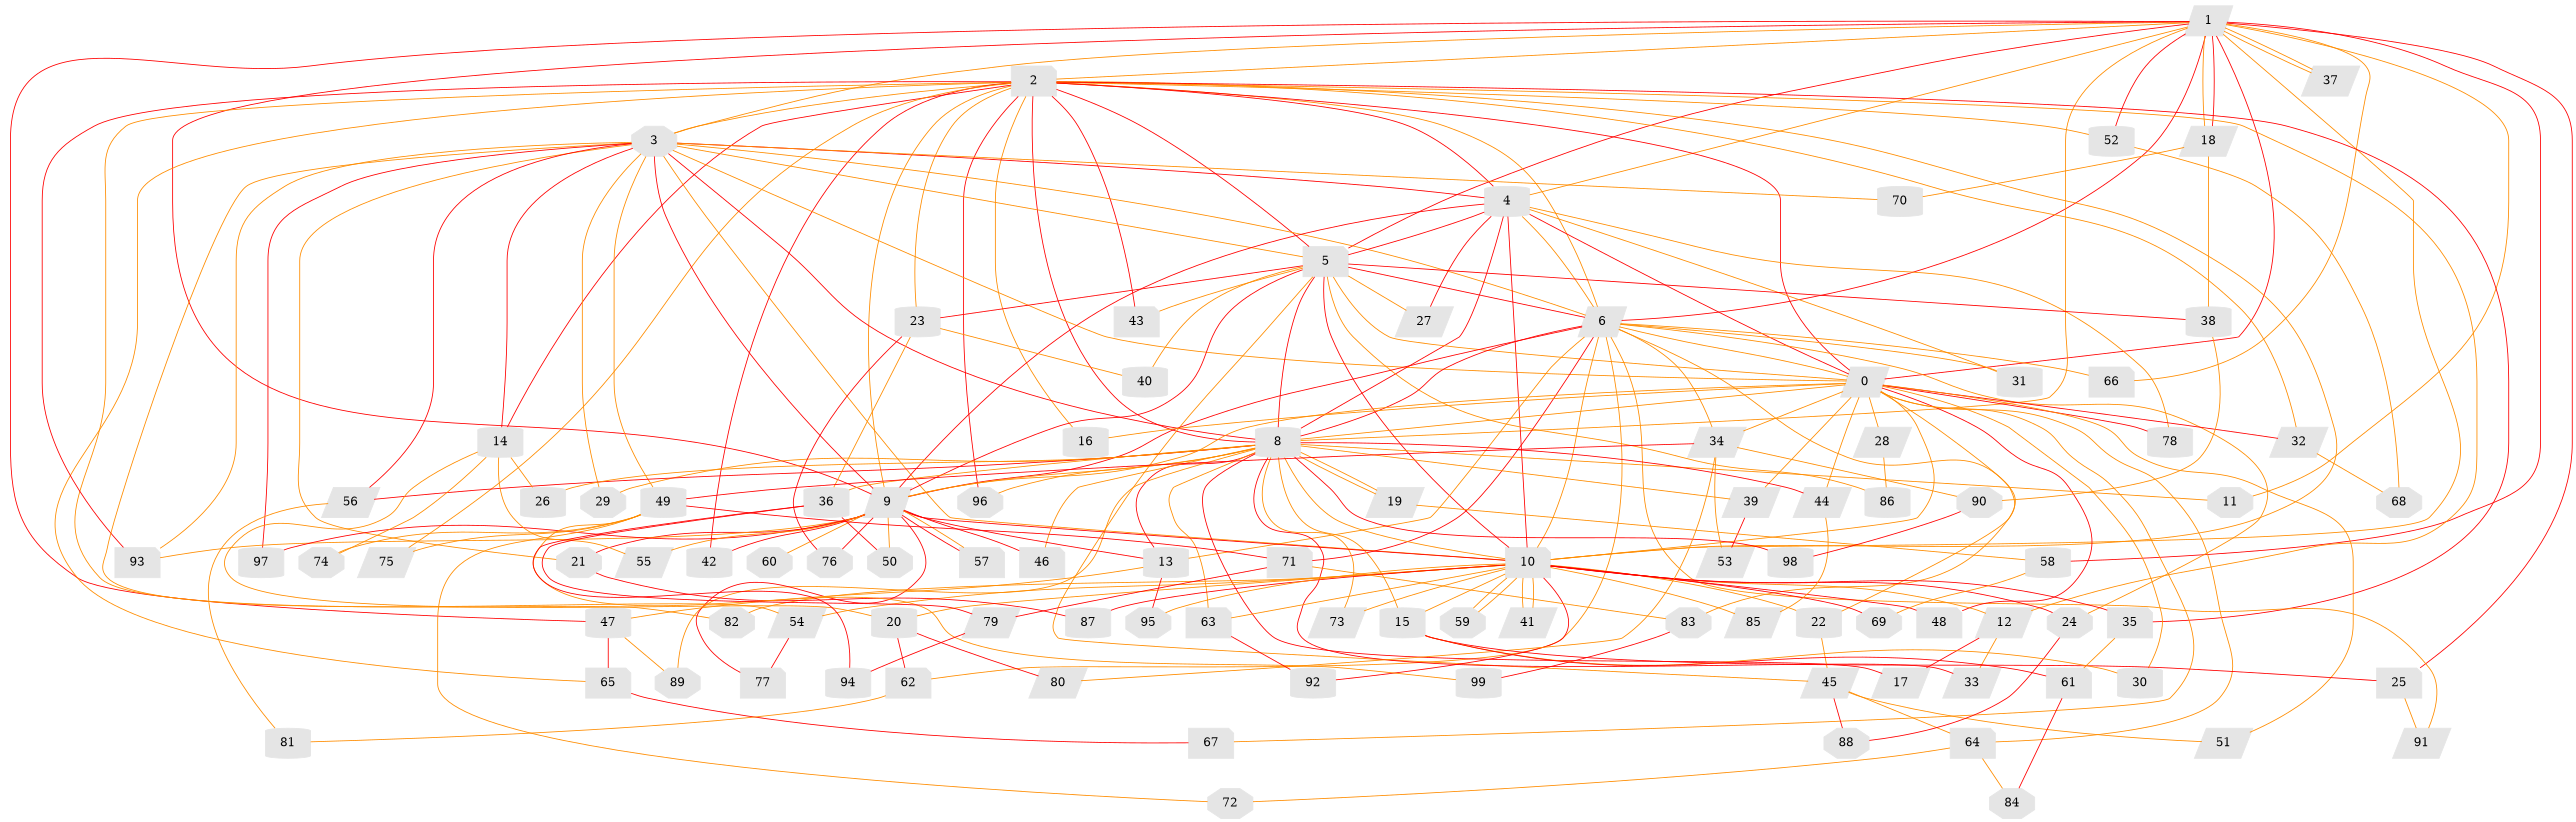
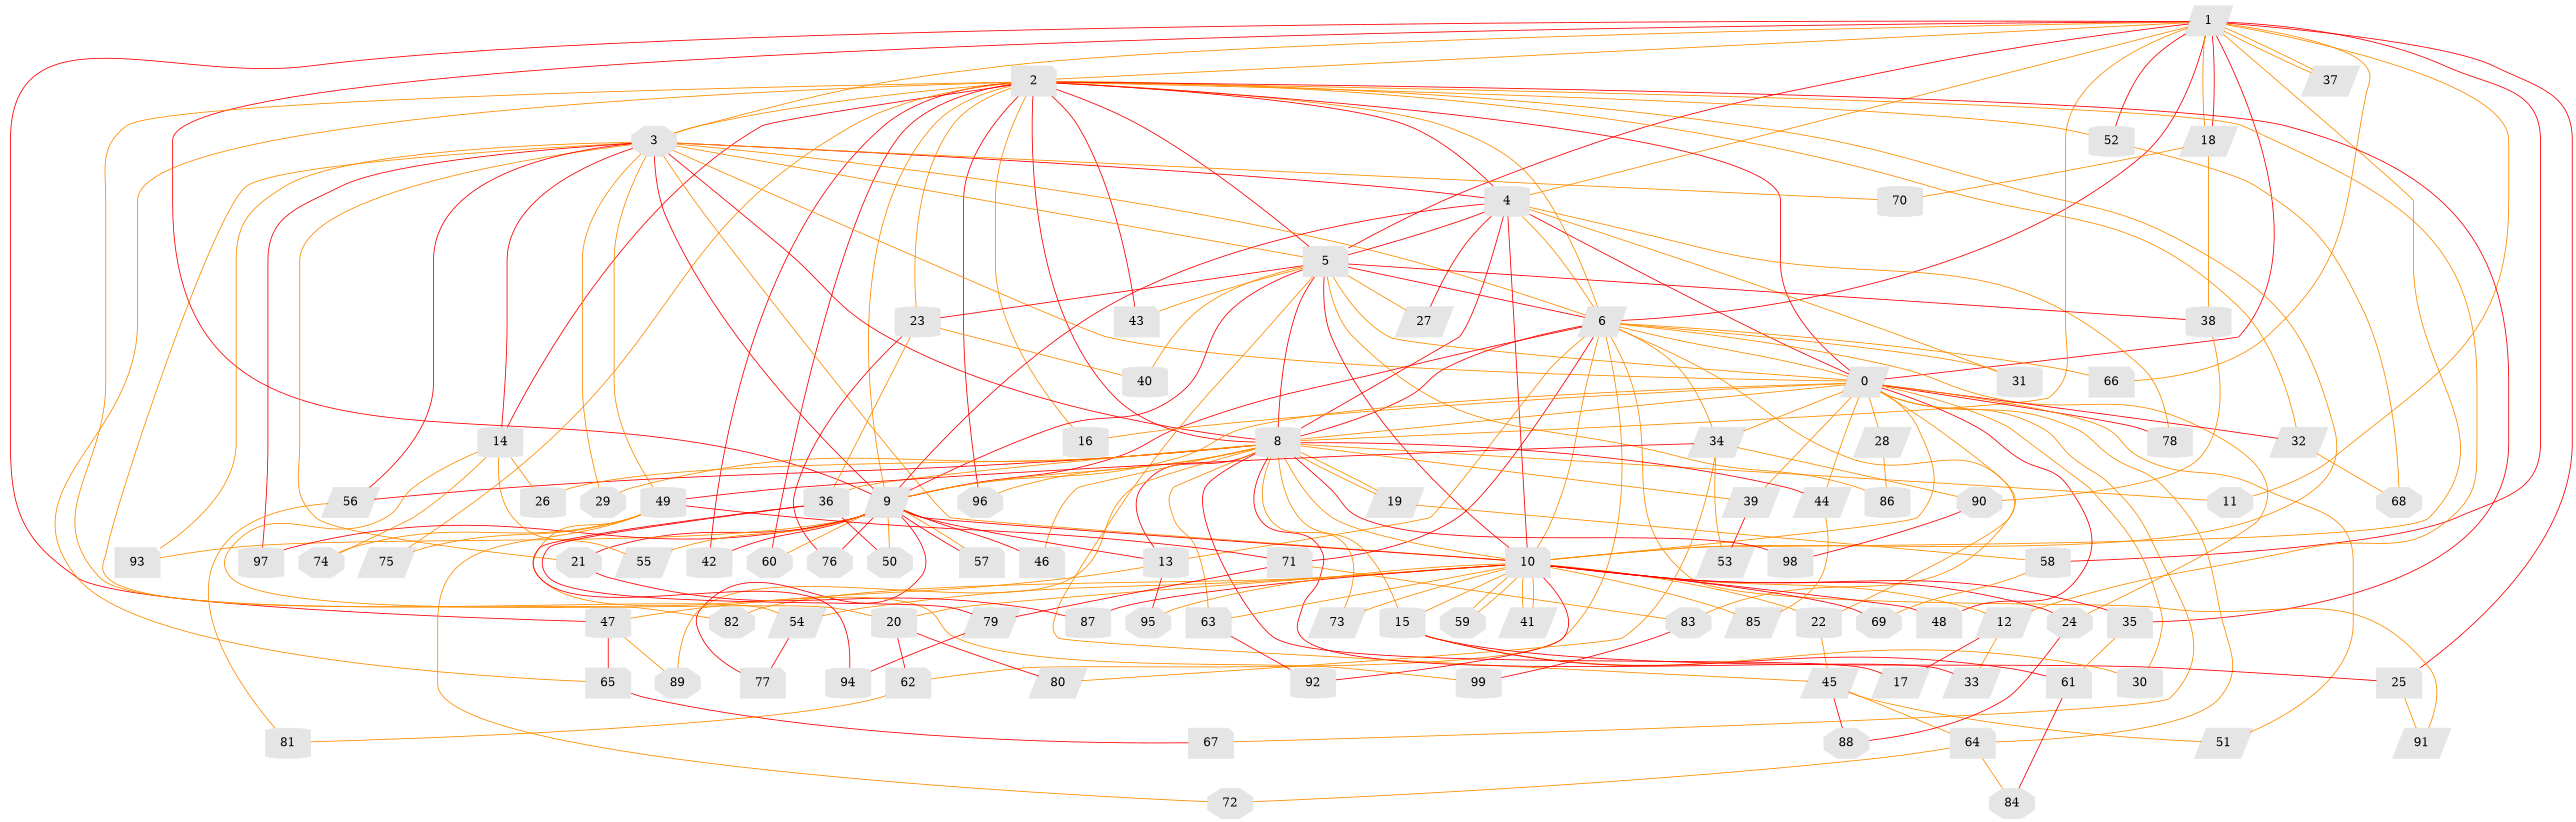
  graph {
    node [color=gray90 shape=cylinder style=filled]
    edge [color=darkorange]
    1 [shape=parallelogram]
    2 [shape=note]
    3 [shape=octagon]
    4
    5 [shape=note]
    6 [shape=parallelogram]
    n7 [label=0 shape=parallelogram]
    8
    9 [shape=parallelogram]
    10 [shape=note]
    11 [shape=octagon]
    18 [shape=parallelogram]
    25 [shape=note]
    37 [shape=parallelogram]
    47
    52
    58
    66 [shape=note]
    12 [shape=parallelogram]
    14
    16
    23
    32 [shape=parallelogram]
    35 [shape=note]
    42
    43 [shape=note]
    60 [shape=octagon]
    65 [shape=note]
    75 [shape=parallelogram]
    82 [shape=octagon]
    96 [shape=octagon]
    21 [shape=octagon]
    29 [shape=octagon]
    49
    54 [shape=parallelogram]
    56 [shape=parallelogram]
    70
    93 [shape=note]
    97
    27 [shape=parallelogram]
    31
    78
    38
    40
    45 [shape=parallelogram]
    86
    13
    22
    24 [shape=octagon]
    34 [shape=parallelogram]
    62 [shape=note]
    71 [shape=note]
    91 [shape=parallelogram]
    28 [shape=parallelogram]
    30
    39 [shape=parallelogram]
    44 [shape=parallelogram]
    48 [shape=note]
    51 [shape=parallelogram]
    64 [shape=note]
    67 [shape=note]
    83 [shape=octagon]
    15
    17 [shape=parallelogram]
    19 [shape=parallelogram]
    26
    33 [shape=parallelogram]
    36
    46 [shape=note]
    63 [shape=note]
    73 [shape=parallelogram]
    89 [shape=octagon]
    98
    50 [shape=octagon]
    55 [shape=parallelogram]
    57 [shape=note]
    76 [shape=octagon]
    77 [shape=note]
    20
    41 [shape=parallelogram]
    59 [shape=octagon]
    69 [shape=octagon]
    85 [shape=parallelogram]
    87
    92
    95 [shape=octagon]
    68 [shape=octagon]
    74 [shape=octagon]
    61 [shape=note]
    72 [shape=octagon]
    99
    81
    90 [shape=octagon]
    88 [shape=octagon]
    80 [shape=parallelogram]
    53 [shape=parallelogram]
    79 [shape=parallelogram]
    84 [shape=octagon]
    94
    1 -- 2
    1 -- 3
    1 -- 4
    1 -- 5 [color=red]
    1 -- 6 [color=red]
    1 -- n7 [color=red]
    1 -- 8
    1 -- 9 [color=red]
    1 -- 10
    1 -- 11
    1 -- 18
    1 -- 18 [color=red]
    1 -- 25 [color=red]
    1 -- 37
    1 -- 37
    1 -- 47 [color=red]
    1 -- 52 [color=red]
    1 -- 58 [color=red]
    1 -- 66
    2 -- 3
    2 -- 4 [color=red]
    2 -- 5 [color=red]
    2 -- 6
    2 -- n7 [color=red]
    2 -- 8 [color=red]
    2 -- 9
    2 -- 10
    2 -- 52
    2 -- 12
    2 -- 14 [color=red]
    2 -- 16
    2 -- 23
    2 -- 32
    2 -- 35 [color=red]
    2 -- 42 [color=red]
    2 -- 43 [color=red]
-   2 -- 93 [color=red]
+   2 -- 60 [color=red]
    2 -- 65
    2 -- 75
    2 -- 82
    2 -- 96 [color=red]
    3 -- 4 [color=red]
    3 -- 5
    3 -- 6
    3 -- n7
    3 -- 8 [color=red]
    3 -- 9 [color=red]
    3 -- 10
    3 -- 14 [color=red]
    3 -- 21
    3 -- 29
    3 -- 49
    3 -- 54
    3 -- 56 [color=red]
    3 -- 70
    3 -- 93
    3 -- 97 [color=red]
    4 -- 5 [color=red]
    4 -- 6
    4 -- n7 [color=red]
    4 -- 8 [color=red]
    4 -- 9 [color=red]
    4 -- 10 [color=red]
    4 -- 27 [color=red]
    4 -- 31
    4 -- 78
    5 -- 6 [color=red]
    5 -- n7
    5 -- 8 [color=red]
    5 -- 9 [color=red]
    5 -- 10 [color=red]
    5 -- 23 [color=red]
    5 -- 43
    5 -- 27
    5 -- 38 [color=red]
    5 -- 40
    5 -- 45
    5 -- 86
    6 -- n7
    6 -- 8 [color=red]
    6 -- 9 [color=red]
    6 -- 10
    6 -- 66
    6 -- 31
    6 -- 13
    6 -- 22
    6 -- 24
    6 -- 34
    6 -- 62
    6 -- 71 [color=red]
    6 -- 91
    n7 -- 8
    n7 -- 9
    n7 -- 10
    n7 -- 16
    n7 -- 32 [color=red]
    n7 -- 78 [color=red]
    n7 -- 34
    n7 -- 28
    n7 -- 30
    n7 -- 39
    n7 -- 44
    n7 -- 48 [color=red]
    n7 -- 51
    n7 -- 64
    n7 -- 67
    n7 -- 83
    8 -- 9
    8 -- 10
    8 -- 11
    8 -- 96
    8 -- 29
    8 -- 56 [color=red]
    8 -- 13 [color=red]
    8 -- 39
    8 -- 44 [color=red]
    8 -- 15
    8 -- 17 [color=red]
    8 -- 19
    8 -- 19
    8 -- 26
    8 -- 33 [color=red]
    8 -- 36
    8 -- 46
    8 -- 63
    8 -- 73
    8 -- 89
    8 -- 98 [color=red]
    9 -- 10 [color=red]
    9 -- 42 [color=red]
    9 -- 60
    9 -- 21 [color=red]
    9 -- 93
    9 -- 97 [color=red]
    9 -- 13 [color=red]
    9 -- 46 [color=red]
    9 -- 50
    9 -- 55
    9 -- 57 [color=red]
    9 -- 57
    9 -- 76 [color=red]
    9 -- 77 [color=red]
    10 -- 12
    10 -- 35 [color=red]
    10 -- 82
    10 -- 54
    10 -- 22
    10 -- 24 [color=red]
    10 -- 48 [color=red]
    10 -- 15
    10 -- 63
    10 -- 73
    10 -- 20
    10 -- 41
    10 -- 41
    10 -- 59
    10 -- 59
    10 -- 69 [color=red]
    10 -- 85
    10 -- 87 [color=red]
    10 -- 92 [color=red]
    10 -- 95
    18 -- 70
    18 -- 38
    25 -- 91
    47 -- 65 [color=red]
    47 -- 89
    52 -- 68
    58 -- 69
    12 -- 17 [color=red]
    12 -- 33
    14 -- 26
    14 -- 55
    14 -- 20
    14 -- 74
    23 -- 40
    23 -- 36
    23 -- 76 [color=red]
    32 -- 68
    35 -- 61
    65 -- 67 [color=red]
    21 -- 87 [color=red]
    49 -- 75
    49 -- 71 [color=red]
    49 -- 74
    49 -- 72
    49 -- 99
    54 -- 77 [color=red]
    56 -- 81
    38 -- 90
    45 -- 51
    45 -- 64
    45 -- 88 [color=red]
    13 -- 47
    13 -- 95 [color=red]
    22 -- 45
    24 -- 88 [color=red]
    34 -- 49 [color=red]
    34 -- 90
    34 -- 80
    34 -- 53
    62 -- 81
    71 -- 83
    71 -- 79 [color=red]
    28 -- 86
    39 -- 53 [color=red]
    44 -- 85
    64 -- 72
    64 -- 84
    83 -- 99 [color=red]
    15 -- 25 [color=red]
    15 -- 30
    15 -- 61 [color=red]
    19 -- 58
    36 -- 50 [color=red]
    36 -- 79 [color=red]
    36 -- 94 [color=red]
    63 -- 92 [color=red]
    20 -- 62 [color=red]
    20 -- 80 [color=red]
    61 -- 84 [color=red]
    90 -- 98 [color=red]
    79 -- 94 [color=red]
  }
